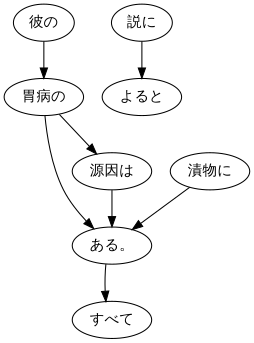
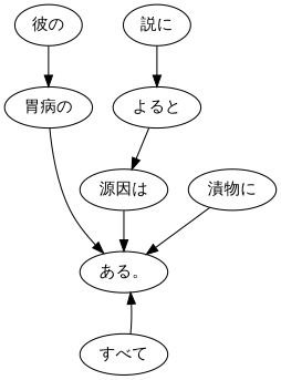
  digraph {
    fontname=Roboto
    node [fontname=Roboto]
    edge [fontname=Roboto]
    n1 [label="彼の"]
    n2 [label="胃病の"]
    n3 [label="説に"]
    n4 [label="よると"]
    n5 [label="ある。"]
    n6 [label="すべて"]
    n7 [label="源因は"]
    n8 [label="漬物に"]
    n1 -> n2
    n2 -> n5
-   n2 -> n7
+   n4 -> n7
    n3 -> n4
-   n5 -> n6
+   n6 -> n5
    n7 -> n5
    n8 -> n5
  }
